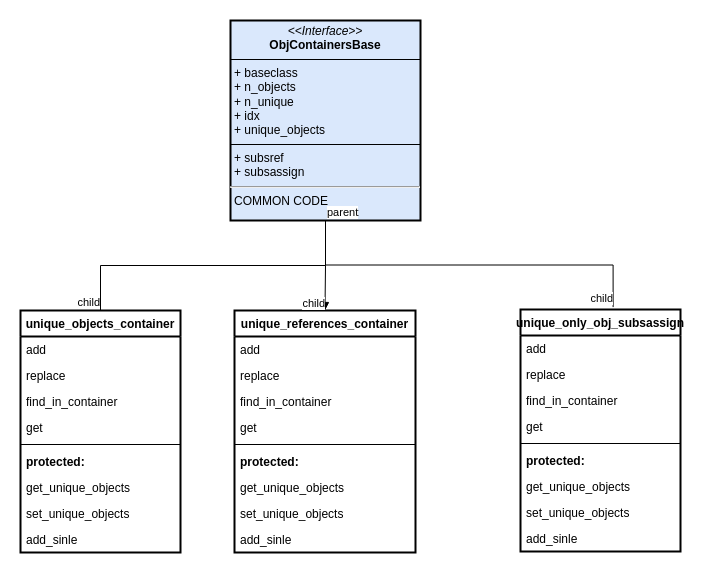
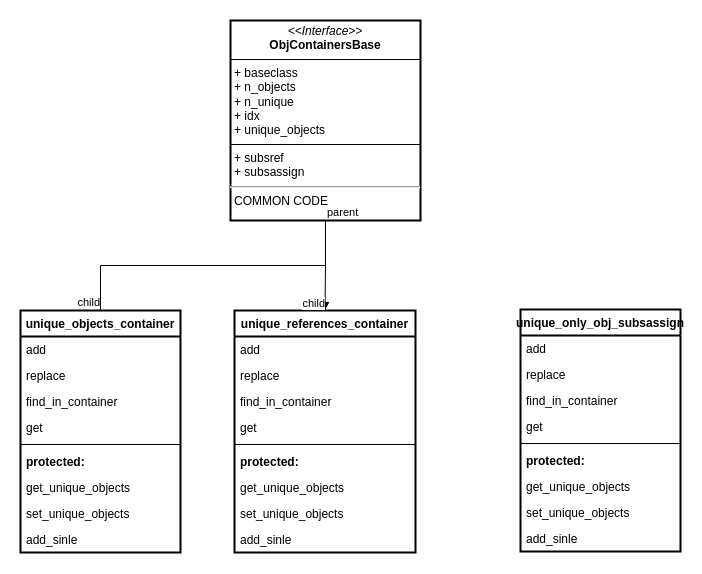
  <mxCell id="0" />
  <mxCell id="1" parent="0" />
  <mxCell id="2" value="unique_objects_container" style="swimlane;fontStyle=1;align=center;verticalAlign=top;childLayout=stackLayout;horizontal=1;startSize=26;horizontalStack=0;resizeParent=1;resizeLast=0;collapsible=1;marginBottom=0;rounded=0;shadow=0;strokeWidth=2;" parent="1" vertex="1"><mxGeometry x="20" y="310" width="160" height="242" as="geometry"><mxRectangle x="230" y="140" width="160" height="26" as="alternateBounds" /></mxGeometry></mxCell>
  <mxCell id="3" value="add" style="text;align=left;verticalAlign=top;spacingLeft=4;spacingRight=4;overflow=hidden;rotatable=0;points=[[0,0.5],[1,0.5]];portConstraint=eastwest;rounded=0;shadow=0;html=0;" parent="2" vertex="1"><mxGeometry y="26" width="160" height="26" as="geometry" /></mxCell>
  <mxCell id="4" value="replace" style="text;align=left;verticalAlign=top;spacingLeft=4;spacingRight=4;overflow=hidden;rotatable=0;points=[[0,0.5],[1,0.5]];portConstraint=eastwest;rounded=0;shadow=0;html=0;" parent="2" vertex="1"><mxGeometry y="52" width="160" height="26" as="geometry" /></mxCell>
  <mxCell id="5" value="find_in_container" style="text;align=left;verticalAlign=top;spacingLeft=4;spacingRight=4;overflow=hidden;rotatable=0;points=[[0,0.5],[1,0.5]];portConstraint=eastwest;" parent="2" vertex="1"><mxGeometry y="78" width="160" height="26" as="geometry" /></mxCell>
  <mxCell id="6" value="get" style="text;align=left;verticalAlign=top;spacingLeft=4;spacingRight=4;overflow=hidden;rotatable=0;points=[[0,0.5],[1,0.5]];portConstraint=eastwest;" vertex="1" parent="2"><mxGeometry y="104" width="160" height="26" as="geometry" /></mxCell>
  <mxCell id="7" value="" style="line;html=1;strokeWidth=1;align=left;verticalAlign=middle;spacingTop=-1;spacingLeft=3;spacingRight=3;rotatable=0;labelPosition=right;points=[];portConstraint=eastwest;" parent="2" vertex="1"><mxGeometry y="130" width="160" height="8" as="geometry" /></mxCell>
  <mxCell id="8" value="protected:" style="text;align=left;verticalAlign=top;spacingLeft=4;spacingRight=4;overflow=hidden;rotatable=0;points=[[0,0.5],[1,0.5]];portConstraint=eastwest;rounded=0;shadow=0;html=0;fontStyle=1" vertex="1" parent="2"><mxGeometry y="138" width="160" height="26" as="geometry" /></mxCell>
  <mxCell id="9" value="get_unique_objects" style="text;align=left;verticalAlign=top;spacingLeft=4;spacingRight=4;overflow=hidden;rotatable=0;points=[[0,0.5],[1,0.5]];portConstraint=eastwest;rounded=0;shadow=0;html=0;" vertex="1" parent="2"><mxGeometry y="164" width="160" height="26" as="geometry" /></mxCell>
  <mxCell id="10" value="set_unique_objects" style="text;align=left;verticalAlign=top;spacingLeft=4;spacingRight=4;overflow=hidden;rotatable=0;points=[[0,0.5],[1,0.5]];portConstraint=eastwest;rounded=0;shadow=0;html=0;" vertex="1" parent="2"><mxGeometry y="190" width="160" height="26" as="geometry" /></mxCell>
  <mxCell id="11" value="add_sinle" style="text;align=left;verticalAlign=top;spacingLeft=4;spacingRight=4;overflow=hidden;rotatable=0;points=[[0,0.5],[1,0.5]];portConstraint=eastwest;rounded=0;shadow=0;html=0;" vertex="1" parent="2"><mxGeometry y="216" width="160" height="26" as="geometry" /></mxCell>
- <mxCell id="12" value="&lt;p style=&quot;margin:0px;margin-top:4px;text-align:center;&quot;&gt;&lt;i&gt;&amp;lt;&amp;lt;Interface&amp;gt;&amp;gt;&lt;/i&gt;&lt;br&gt;&lt;b&gt;ObjContainersBase&lt;/b&gt;&lt;/p&gt;&lt;hr size=&quot;1&quot; style=&quot;border-style:solid;&quot;&gt;&lt;p style=&quot;margin:0px;margin-left:4px;&quot;&gt;+ baseclass&lt;br&gt;+ n_objects&lt;/p&gt;&lt;p style=&quot;margin:0px;margin-left:4px;&quot;&gt;+ n_unique&lt;/p&gt;&lt;p style=&quot;margin:0px;margin-left:4px;&quot;&gt;+ idx&lt;/p&gt;&lt;p style=&quot;margin:0px;margin-left:4px;&quot;&gt;+ unique_objects&lt;/p&gt;&lt;hr size=&quot;1&quot; style=&quot;border-style:solid;&quot;&gt;&lt;p style=&quot;margin:0px;margin-left:4px;&quot;&gt;+ subsref&lt;br&gt;+ subsassign&lt;/p&gt;&lt;hr&gt;&lt;p style=&quot;margin:0px;margin-left:4px;&quot;&gt;COMMON CODE&lt;/p&gt;&lt;div&gt;&lt;br/&gt;&lt;/div&gt;" style="verticalAlign=top;align=left;overflow=fill;html=1;whiteSpace=wrap;strokeWidth=2;fillColor=#dae8fc;" vertex="1" parent="1"><mxGeometry x="230" y="20" width="190" height="200" as="geometry" /></mxCell>
+ <mxCell id="12" value="&lt;p style=&quot;margin:0px;margin-top:4px;text-align:center;&quot;&gt;&lt;i&gt;&amp;lt;&amp;lt;Interface&amp;gt;&amp;gt;&lt;/i&gt;&lt;br&gt;&lt;b&gt;ObjContainersBase&lt;/b&gt;&lt;/p&gt;&lt;hr size=&quot;1&quot; style=&quot;border-style:solid;&quot;&gt;&lt;p style=&quot;margin:0px;margin-left:4px;&quot;&gt;+ baseclass&lt;br&gt;+ n_objects&lt;/p&gt;&lt;p style=&quot;margin:0px;margin-left:4px;&quot;&gt;+ n_unique&lt;/p&gt;&lt;p style=&quot;margin:0px;margin-left:4px;&quot;&gt;+ idx&lt;/p&gt;&lt;p style=&quot;margin:0px;margin-left:4px;&quot;&gt;+ unique_objects&lt;/p&gt;&lt;hr size=&quot;1&quot; style=&quot;border-style:solid;&quot;&gt;&lt;p style=&quot;margin:0px;margin-left:4px;&quot;&gt;+ subsref&lt;br&gt;+ subsassign&lt;/p&gt;&lt;hr&gt;&lt;p style=&quot;margin:0px;margin-left:4px;&quot;&gt;COMMON CODE&lt;/p&gt;&lt;div&gt;&lt;br/&gt;&lt;/div&gt;" style="verticalAlign=top;align=left;overflow=fill;html=1;whiteSpace=wrap;strokeWidth=2;" vertex="1" parent="1"><mxGeometry x="230" y="20" width="190" height="200" as="geometry" /></mxCell>
  <mxCell id="13" value="unique_references_container" style="swimlane;fontStyle=1;align=center;verticalAlign=top;childLayout=stackLayout;horizontal=1;startSize=26;horizontalStack=0;resizeParent=1;resizeLast=0;collapsible=1;marginBottom=0;rounded=0;shadow=0;strokeWidth=2;" vertex="1" parent="1"><mxGeometry x="234" y="310" width="181" height="242" as="geometry"><mxRectangle x="230" y="140" width="160" height="26" as="alternateBounds" /></mxGeometry></mxCell>
  <mxCell id="14" value="add" style="text;align=left;verticalAlign=top;spacingLeft=4;spacingRight=4;overflow=hidden;rotatable=0;points=[[0,0.5],[1,0.5]];portConstraint=eastwest;rounded=0;shadow=0;html=0;" vertex="1" parent="13"><mxGeometry y="26" width="181" height="26" as="geometry" /></mxCell>
  <mxCell id="15" value="replace" style="text;align=left;verticalAlign=top;spacingLeft=4;spacingRight=4;overflow=hidden;rotatable=0;points=[[0,0.5],[1,0.5]];portConstraint=eastwest;rounded=0;shadow=0;html=0;" vertex="1" parent="13"><mxGeometry y="52" width="181" height="26" as="geometry" /></mxCell>
  <mxCell id="16" value="find_in_container" style="text;align=left;verticalAlign=top;spacingLeft=4;spacingRight=4;overflow=hidden;rotatable=0;points=[[0,0.5],[1,0.5]];portConstraint=eastwest;" vertex="1" parent="13"><mxGeometry y="78" width="181" height="26" as="geometry" /></mxCell>
  <mxCell id="17" value="get" style="text;align=left;verticalAlign=top;spacingLeft=4;spacingRight=4;overflow=hidden;rotatable=0;points=[[0,0.5],[1,0.5]];portConstraint=eastwest;" vertex="1" parent="13"><mxGeometry y="104" width="181" height="26" as="geometry" /></mxCell>
  <mxCell id="18" value="" style="line;html=1;strokeWidth=1;align=left;verticalAlign=middle;spacingTop=-1;spacingLeft=3;spacingRight=3;rotatable=0;labelPosition=right;points=[];portConstraint=eastwest;" vertex="1" parent="13"><mxGeometry y="130" width="181" height="8" as="geometry" /></mxCell>
  <mxCell id="19" value="protected:" style="text;align=left;verticalAlign=top;spacingLeft=4;spacingRight=4;overflow=hidden;rotatable=0;points=[[0,0.5],[1,0.5]];portConstraint=eastwest;rounded=0;shadow=0;html=0;fontStyle=1" vertex="1" parent="13"><mxGeometry y="138" width="181" height="26" as="geometry" /></mxCell>
  <mxCell id="20" value="get_unique_objects" style="text;align=left;verticalAlign=top;spacingLeft=4;spacingRight=4;overflow=hidden;rotatable=0;points=[[0,0.5],[1,0.5]];portConstraint=eastwest;rounded=0;shadow=0;html=0;" vertex="1" parent="13"><mxGeometry y="164" width="181" height="26" as="geometry" /></mxCell>
  <mxCell id="21" value="set_unique_objects" style="text;align=left;verticalAlign=top;spacingLeft=4;spacingRight=4;overflow=hidden;rotatable=0;points=[[0,0.5],[1,0.5]];portConstraint=eastwest;rounded=0;shadow=0;html=0;" vertex="1" parent="13"><mxGeometry y="190" width="181" height="26" as="geometry" /></mxCell>
  <mxCell id="22" value="add_sinle" style="text;align=left;verticalAlign=top;spacingLeft=4;spacingRight=4;overflow=hidden;rotatable=0;points=[[0,0.5],[1,0.5]];portConstraint=eastwest;rounded=0;shadow=0;html=0;" vertex="1" parent="13"><mxGeometry y="216" width="181" height="26" as="geometry" /></mxCell>
  <mxCell id="23" value="unique_only_obj_subsassign" style="swimlane;fontStyle=1;align=center;verticalAlign=top;childLayout=stackLayout;horizontal=1;startSize=26;horizontalStack=0;resizeParent=1;resizeLast=0;collapsible=1;marginBottom=0;rounded=0;shadow=0;strokeWidth=2;" vertex="1" parent="1"><mxGeometry x="520" y="309" width="160" height="242" as="geometry"><mxRectangle x="230" y="140" width="160" height="26" as="alternateBounds" /></mxGeometry></mxCell>
  <mxCell id="24" value="add" style="text;align=left;verticalAlign=top;spacingLeft=4;spacingRight=4;overflow=hidden;rotatable=0;points=[[0,0.5],[1,0.5]];portConstraint=eastwest;rounded=0;shadow=0;html=0;" vertex="1" parent="23"><mxGeometry y="26" width="160" height="26" as="geometry" /></mxCell>
  <mxCell id="25" value="replace" style="text;align=left;verticalAlign=top;spacingLeft=4;spacingRight=4;overflow=hidden;rotatable=0;points=[[0,0.5],[1,0.5]];portConstraint=eastwest;rounded=0;shadow=0;html=0;" vertex="1" parent="23"><mxGeometry y="52" width="160" height="26" as="geometry" /></mxCell>
  <mxCell id="26" value="find_in_container" style="text;align=left;verticalAlign=top;spacingLeft=4;spacingRight=4;overflow=hidden;rotatable=0;points=[[0,0.5],[1,0.5]];portConstraint=eastwest;" vertex="1" parent="23"><mxGeometry y="78" width="160" height="26" as="geometry" /></mxCell>
  <mxCell id="27" value="get" style="text;align=left;verticalAlign=top;spacingLeft=4;spacingRight=4;overflow=hidden;rotatable=0;points=[[0,0.5],[1,0.5]];portConstraint=eastwest;" vertex="1" parent="23"><mxGeometry y="104" width="160" height="26" as="geometry" /></mxCell>
  <mxCell id="28" value="" style="line;html=1;strokeWidth=1;align=left;verticalAlign=middle;spacingTop=-1;spacingLeft=3;spacingRight=3;rotatable=0;labelPosition=right;points=[];portConstraint=eastwest;" vertex="1" parent="23"><mxGeometry y="130" width="160" height="8" as="geometry" /></mxCell>
  <mxCell id="29" value="protected:" style="text;align=left;verticalAlign=top;spacingLeft=4;spacingRight=4;overflow=hidden;rotatable=0;points=[[0,0.5],[1,0.5]];portConstraint=eastwest;rounded=0;shadow=0;html=0;fontStyle=1" vertex="1" parent="23"><mxGeometry y="138" width="160" height="26" as="geometry" /></mxCell>
  <mxCell id="30" value="get_unique_objects" style="text;align=left;verticalAlign=top;spacingLeft=4;spacingRight=4;overflow=hidden;rotatable=0;points=[[0,0.5],[1,0.5]];portConstraint=eastwest;rounded=0;shadow=0;html=0;" vertex="1" parent="23"><mxGeometry y="164" width="160" height="26" as="geometry" /></mxCell>
  <mxCell id="31" value="set_unique_objects" style="text;align=left;verticalAlign=top;spacingLeft=4;spacingRight=4;overflow=hidden;rotatable=0;points=[[0,0.5],[1,0.5]];portConstraint=eastwest;rounded=0;shadow=0;html=0;" vertex="1" parent="23"><mxGeometry y="190" width="160" height="26" as="geometry" /></mxCell>
  <mxCell id="32" value="add_sinle" style="text;align=left;verticalAlign=top;spacingLeft=4;spacingRight=4;overflow=hidden;rotatable=0;points=[[0,0.5],[1,0.5]];portConstraint=eastwest;rounded=0;shadow=0;html=0;" vertex="1" parent="23"><mxGeometry y="216" width="160" height="26" as="geometry" /></mxCell>
  <mxCell id="33" value="" style="endArrow=none;html=1;edgeStyle=orthogonalEdgeStyle;rounded=0;exitX=0.5;exitY=1;exitDx=0;exitDy=0;entryX=0.5;entryY=0;entryDx=0;entryDy=0;" edge="1" parent="1" source="12" target="2"><mxGeometry relative="1" as="geometry"><mxPoint x="50" y="840" as="sourcePoint" /><mxPoint x="90" y="300" as="targetPoint" /></mxGeometry></mxCell>
  <mxCell id="34" value="parent" style="edgeLabel;resizable=0;html=1;align=left;verticalAlign=bottom;" connectable="0" vertex="1" parent="33"><mxGeometry x="-1" relative="1" as="geometry" /></mxCell>
  <mxCell id="35" value="child" style="edgeLabel;resizable=0;html=1;align=right;verticalAlign=bottom;" connectable="0" vertex="1" parent="33"><mxGeometry x="1" relative="1" as="geometry" /></mxCell>
  <mxCell id="36" value="" style="endArrow=block;html=1;edgeStyle=orthogonalEdgeStyle;rounded=0;entryX=0.5;entryY=0;entryDx=0;entryDy=0;exitX=0.5;exitY=1;exitDx=0;exitDy=0;" edge="1" parent="1" source="12" target="13"><mxGeometry relative="1" as="geometry"><mxPoint x="361" y="250" as="sourcePoint" /><mxPoint x="110" y="320" as="targetPoint" /></mxGeometry></mxCell>
  <mxCell id="37" value="parent" style="edgeLabel;resizable=0;html=1;align=left;verticalAlign=bottom;" connectable="0" vertex="1" parent="36"><mxGeometry x="-1" relative="1" as="geometry" /></mxCell>
  <mxCell id="38" value="child" style="edgeLabel;resizable=0;html=1;align=right;verticalAlign=bottom;" connectable="0" vertex="1" parent="36"><mxGeometry x="1" relative="1" as="geometry" /></mxCell>
- <mxCell id="39" value="" style="endArrow=none;html=1;edgeStyle=orthogonalEdgeStyle;rounded=0;exitX=0.5;exitY=1;exitDx=0;exitDy=0;entryX=0.579;entryY=-0.01;entryDx=0;entryDy=0;entryPerimeter=0;" edge="1" parent="1" source="12" target="23"><mxGeometry relative="1" as="geometry"><mxPoint x="335" y="230" as="sourcePoint" /><mxPoint x="110" y="320" as="targetPoint" /></mxGeometry></mxCell>
- <mxCell id="40" value="parent" style="edgeLabel;resizable=0;html=1;align=left;verticalAlign=bottom;" connectable="0" vertex="1" parent="39"><mxGeometry x="-1" relative="1" as="geometry" /></mxCell>
- <mxCell id="41" value="child" style="edgeLabel;resizable=0;html=1;align=right;verticalAlign=bottom;" connectable="0" vertex="1" parent="39"><mxGeometry x="1" relative="1" as="geometry" /></mxCell>
